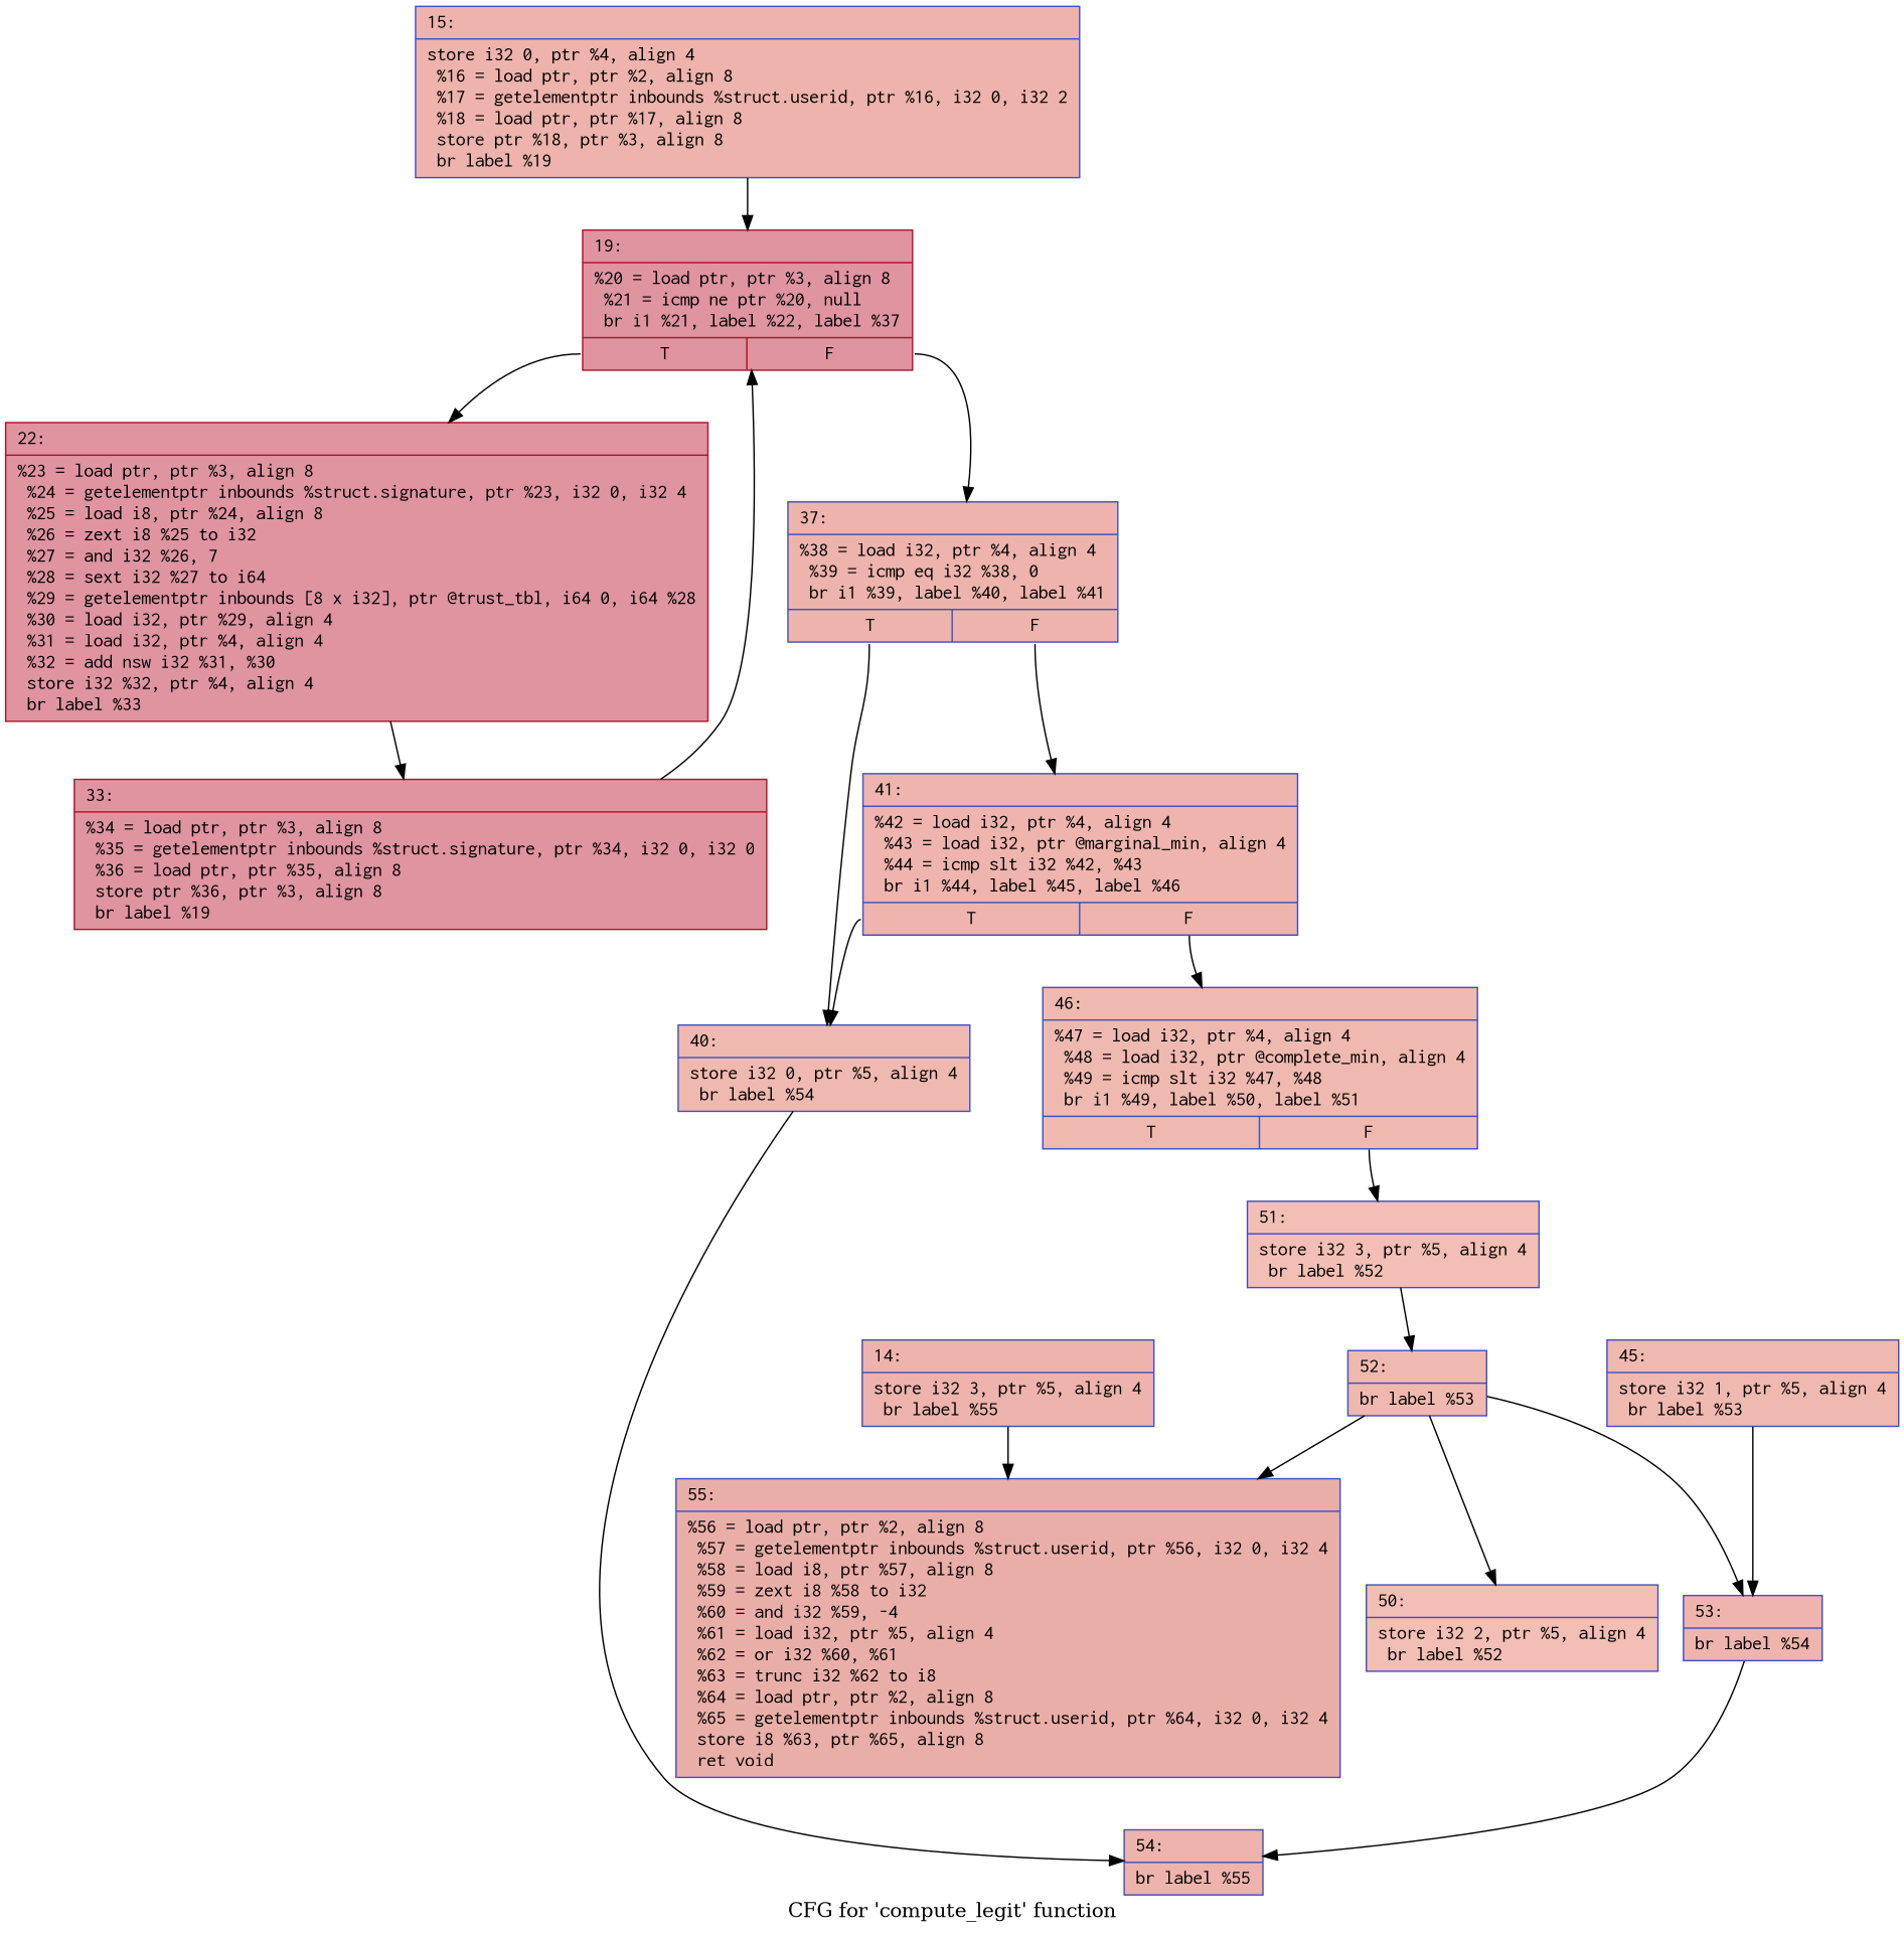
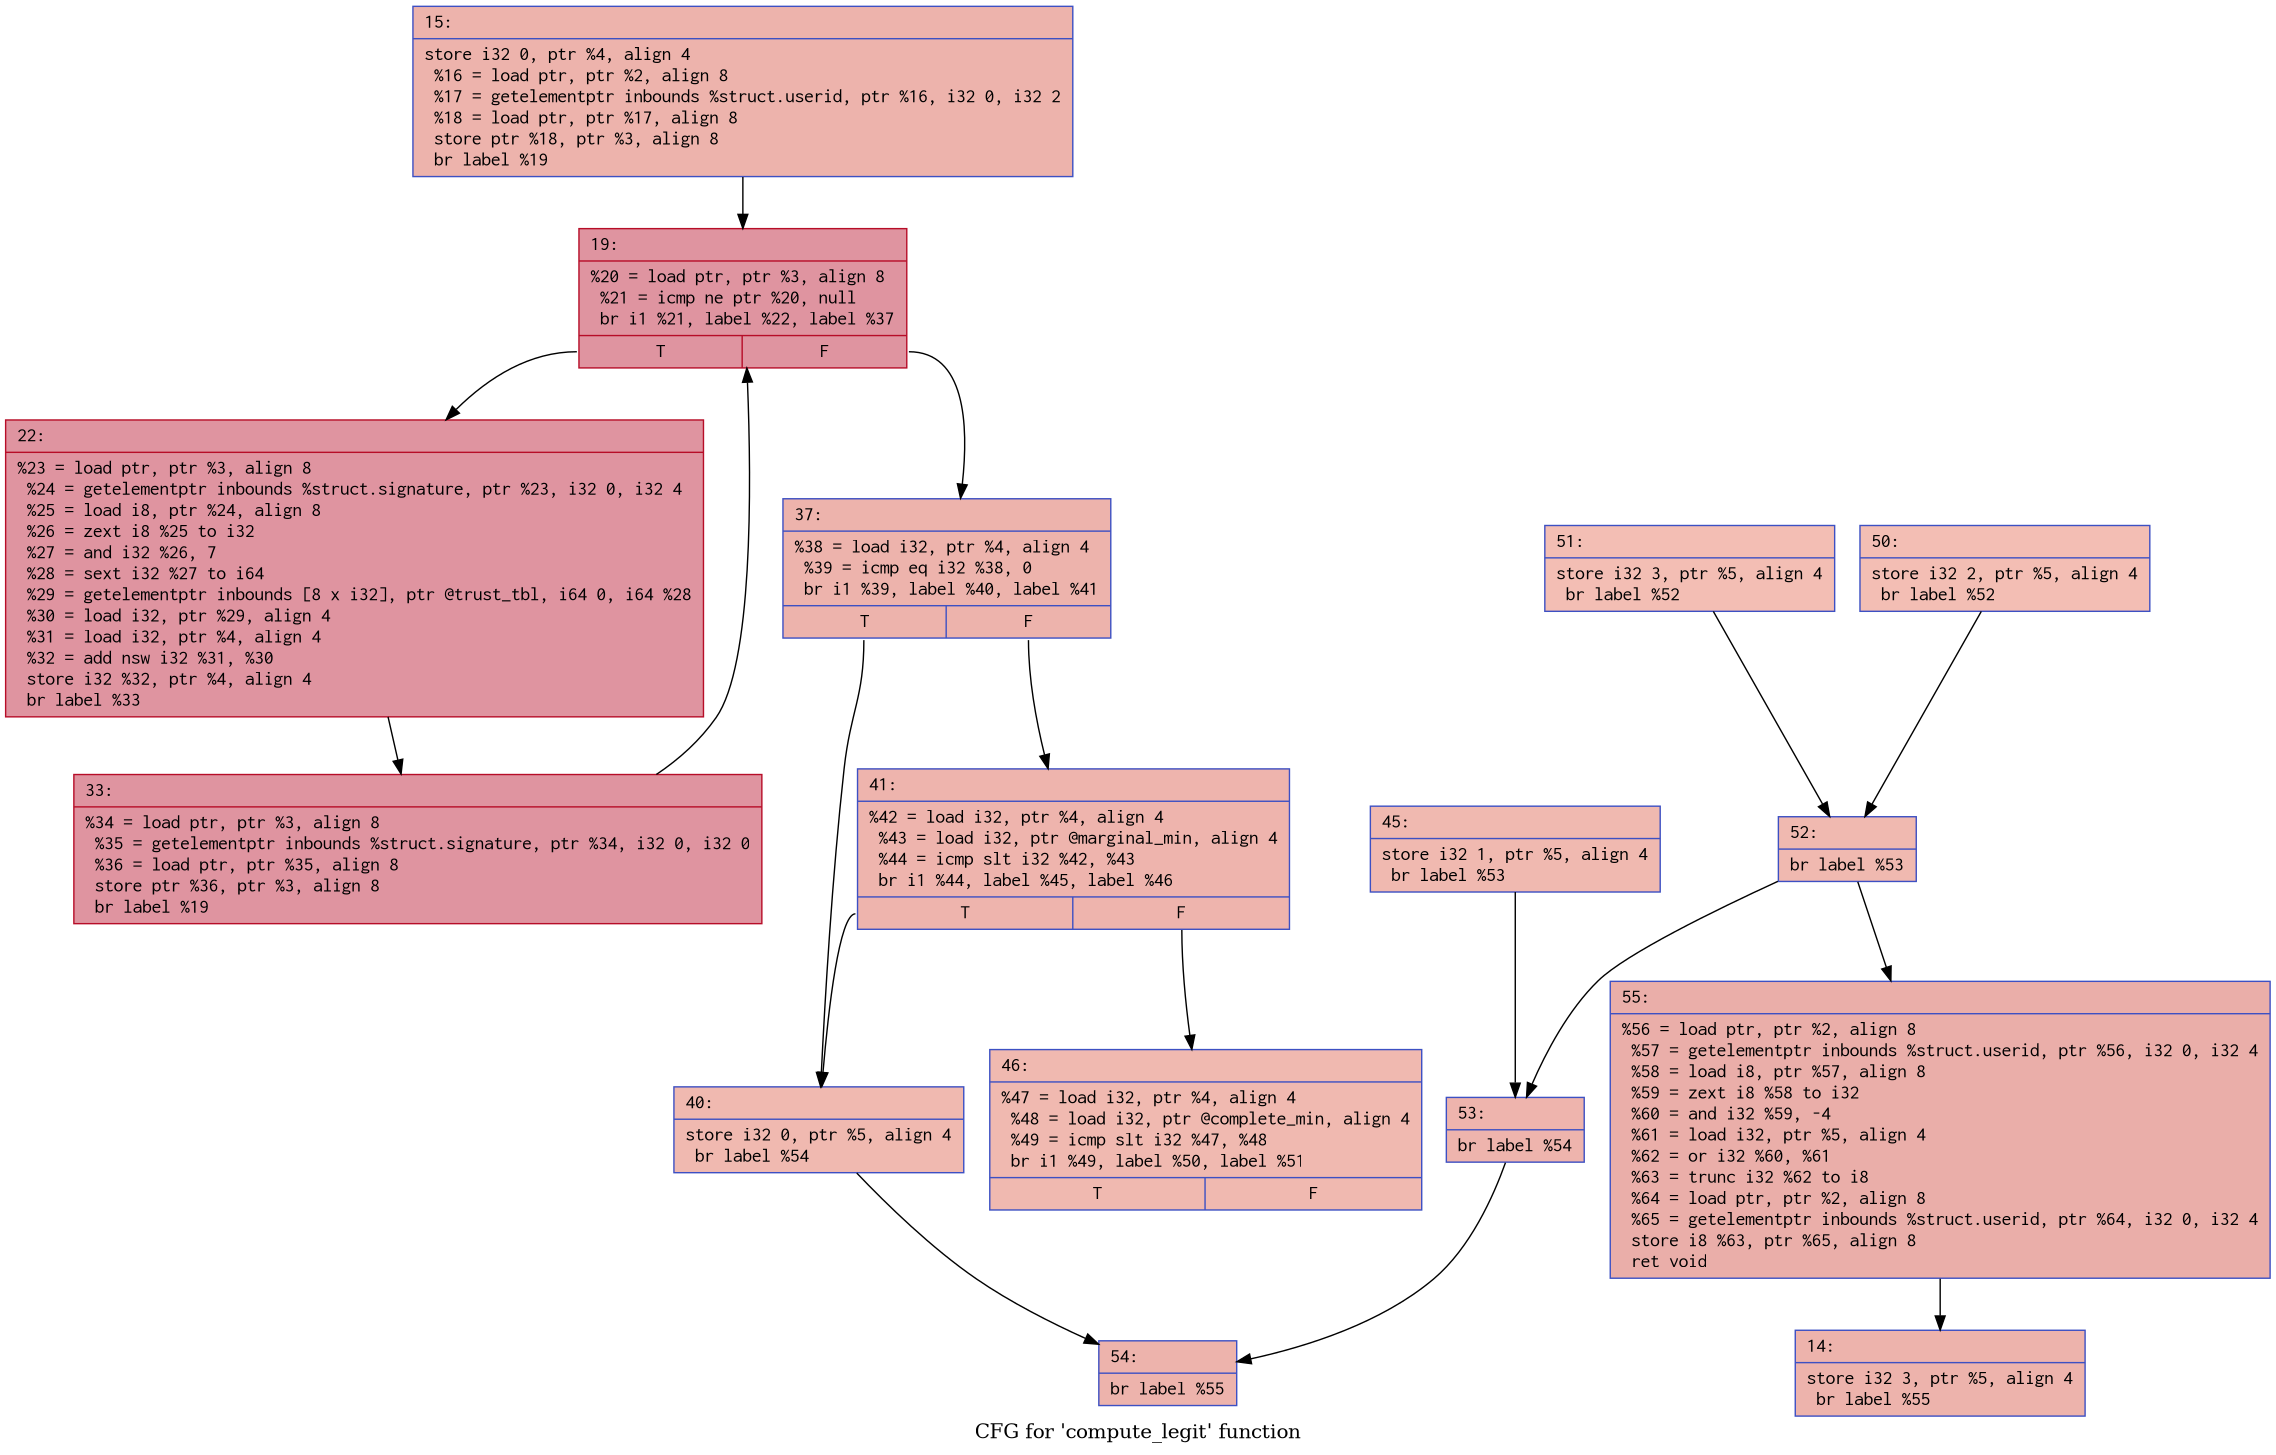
  digraph {
    label="CFG for 'compute_legit' function"
    node [color="#3d50c3ff" fillcolor="#d6524470" fontname=Courier shape=record style=filled]
    n1 [label="{14:\l|  store i32 3, ptr %5, align 4\l  br label %55\l}"]
    n2 [fillcolor="#d0473d70" label="{55:\l|  %56 = load ptr, ptr %2, align 8\l  %57 = getelementptr inbounds %struct.userid, ptr %56, i32 0, i32 4\l  %58 = load i8, ptr %57, align 8\l  %59 = zext i8 %58 to i32\l  %60 = and i32 %59, -4\l  %61 = load i32, ptr %5, align 4\l  %62 = or i32 %60, %61\l  %63 = trunc i32 %62 to i8\l  %64 = load ptr, ptr %2, align 8\l  %65 = getelementptr inbounds %struct.userid, ptr %64, i32 0, i32 4\l  store i8 %63, ptr %65, align 8\l  ret void\l}"]
    n3 [label="{15:\l|  store i32 0, ptr %4, align 4\l  %16 = load ptr, ptr %2, align 8\l  %17 = getelementptr inbounds %struct.userid, ptr %16, i32 0, i32 2\l  %18 = load ptr, ptr %17, align 8\l  store ptr %18, ptr %3, align 8\l  br label %19\l}"]
    n4 [color="#b70d28ff" fillcolor="#b70d2870" label="{19:\l|  %20 = load ptr, ptr %3, align 8\l  %21 = icmp ne ptr %20, null\l  br i1 %21, label %22, label %37\l|{<s0>T|<s1>F}}"]
    n5 [color="#b70d28ff" fillcolor="#b70d2870" label="{22:\l|  %23 = load ptr, ptr %3, align 8\l  %24 = getelementptr inbounds %struct.signature, ptr %23, i32 0, i32 4\l  %25 = load i8, ptr %24, align 8\l  %26 = zext i8 %25 to i32\l  %27 = and i32 %26, 7\l  %28 = sext i32 %27 to i64\l  %29 = getelementptr inbounds [8 x i32], ptr @trust_tbl, i64 0, i64 %28\l  %30 = load i32, ptr %29, align 4\l  %31 = load i32, ptr %4, align 4\l  %32 = add nsw i32 %31, %30\l  store i32 %32, ptr %4, align 4\l  br label %33\l}"]
    n6 [label="{37:\l|  %38 = load i32, ptr %4, align 4\l  %39 = icmp eq i32 %38, 0\l  br i1 %39, label %40, label %41\l|{<s0>T|<s1>F}}"]
    n7 [color="#b70d28ff" fillcolor="#b70d2870" label="{33:\l|  %34 = load ptr, ptr %3, align 8\l  %35 = getelementptr inbounds %struct.signature, ptr %34, i32 0, i32 0\l  %36 = load ptr, ptr %35, align 8\l  store ptr %36, ptr %3, align 8\l  br label %19\l}"]
    n8 [fillcolor="#de614d70" label="{40:\l|  store i32 0, ptr %5, align 4\l  br label %54\l}"]
    n9 [fillcolor="#d8564670" label="{41:\l|  %42 = load i32, ptr %4, align 4\l  %43 = load i32, ptr @marginal_min, align 4\l  %44 = icmp slt i32 %42, %43\l  br i1 %44, label %45, label %46\l|{<s0>T|<s1>F}}"]
    n10 [label="{54:\l|  br label %55\l}"]
    n11 [fillcolor="#de614d70" label="{46:\l|  %47 = load i32, ptr %4, align 4\l  %48 = load i32, ptr @complete_min, align 4\l  %49 = icmp slt i32 %47, %48\l  br i1 %49, label %50, label %51\l|{<s0>T|<s1>F}}"]
    n12 [fillcolor="#de614d70" label="{45:\l|  store i32 1, ptr %5, align 4\l  br label %53\l}"]
    n13 [fillcolor="#d8564670" label="{53:\l|  br label %54\l}"]
    n14 [fillcolor="#e36c5570" label="{51:\l|  store i32 3, ptr %5, align 4\l  br label %52\l}"]
    n15 [fillcolor="#e36c5570" label="{50:\l|  store i32 2, ptr %5, align 4\l  br label %52\l}"]
    n16 [fillcolor="#de614d70" label="{52:\l|  br label %53\l}"]
-   n1 -> n2
+   n2 -> n1
    n3 -> n4
    n4 -> n5 [tailport=s0]
    n4 -> n6 [tailport=s1]
    n5 -> n7
    n6 -> n8 [tailport=s0]
    n6 -> n9 [tailport=s1]
    n7 -> n4
    n8 -> n10
    n9 -> n8 [tailport=s0]
    n9 -> n11 [tailport=s1]
-   n11 -> n14 [tailport=s1]
    n12 -> n13
    n13 -> n10
    n14 -> n16
-   n16 -> n15
+   n15 -> n16
    n16 -> n2
    n16 -> n13
  }
